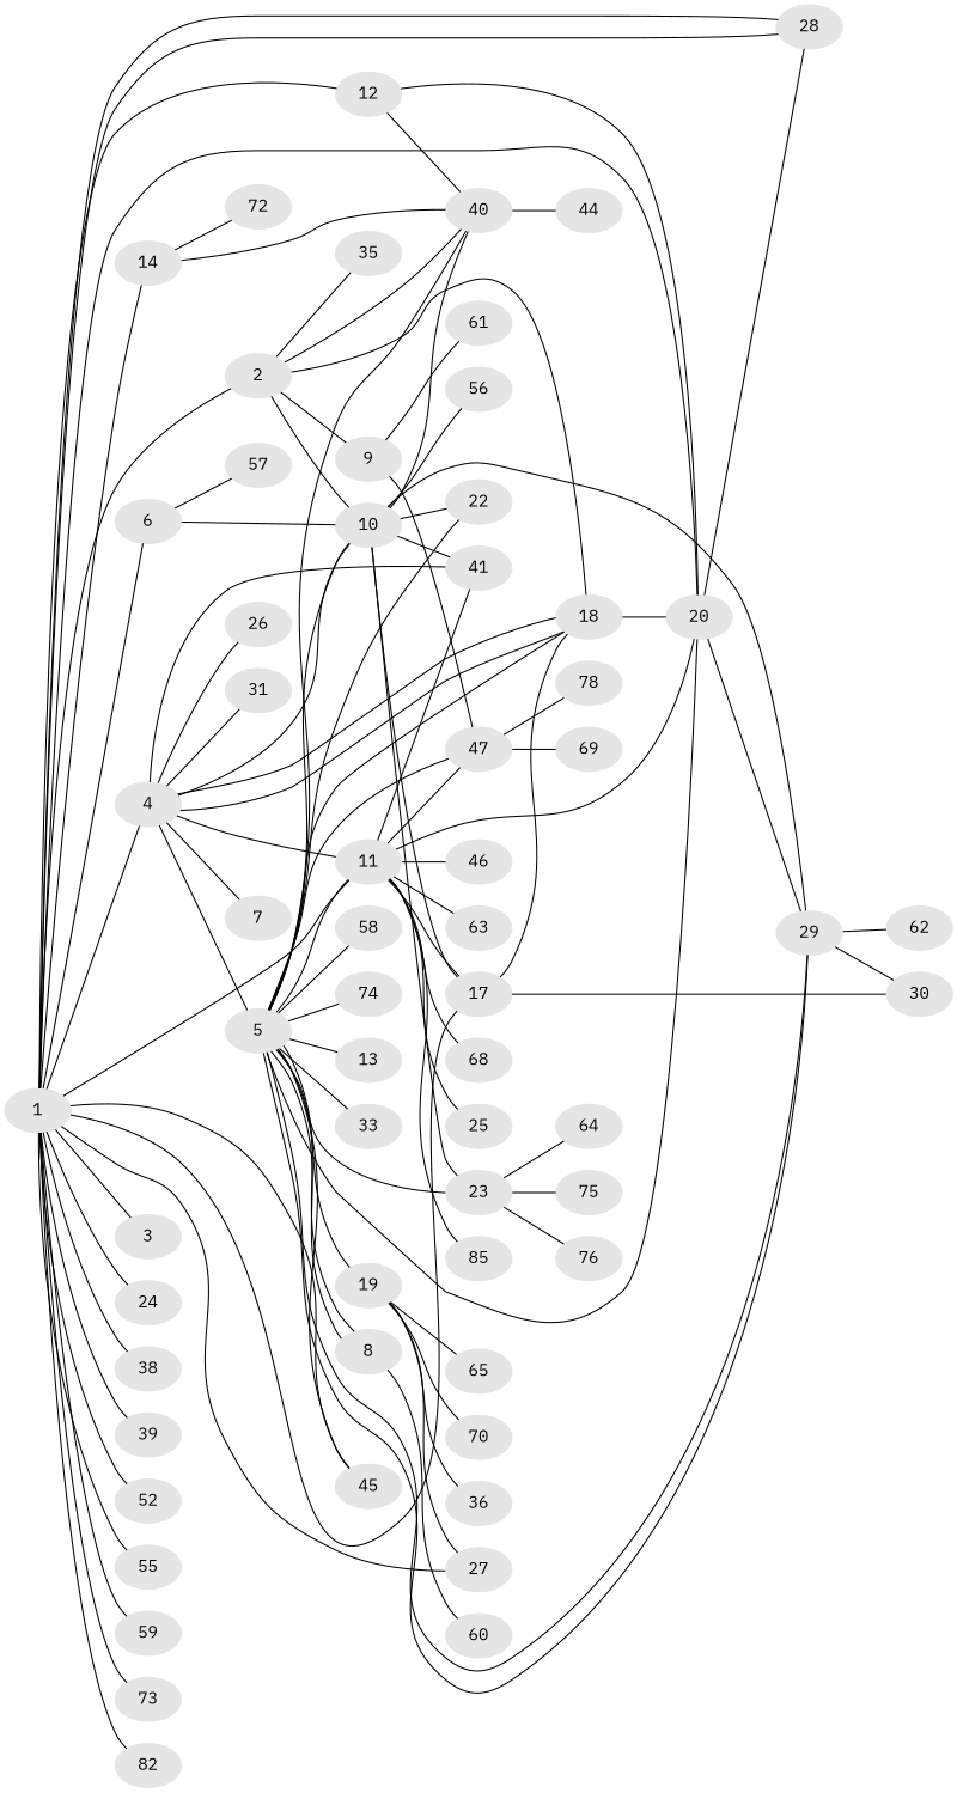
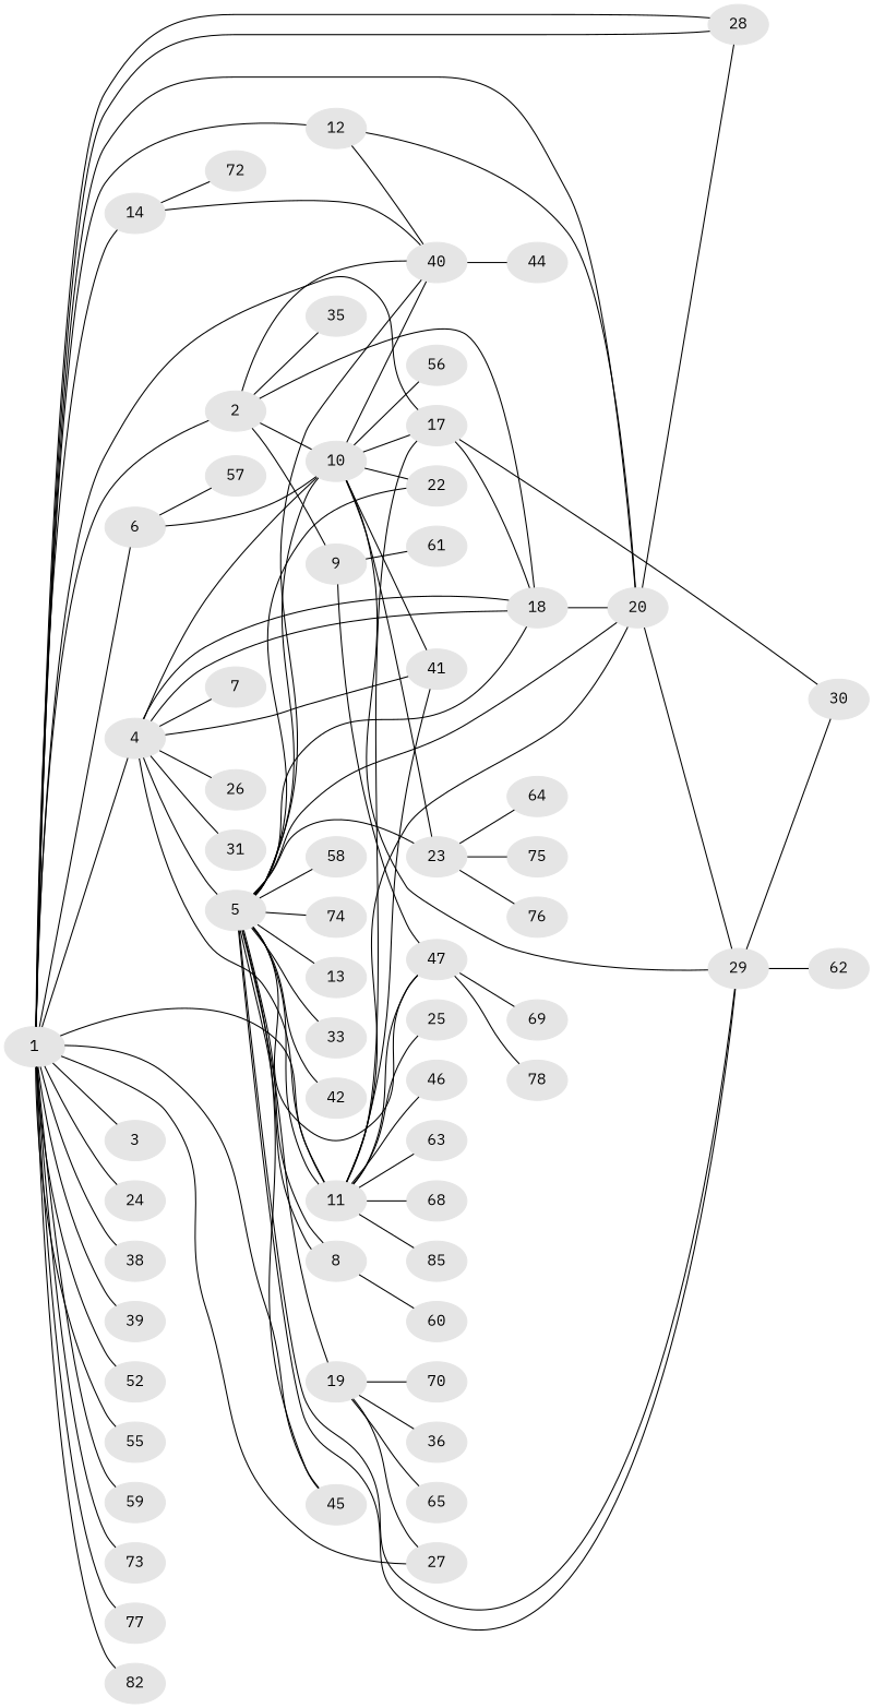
  graph {
    fontname="IBM Plex Mono"
    rankdir=LR
    node [color=gray90 fontname="IBM Plex Mono" style=filled]
    edge [fontname="IBM Plex Mono"]
    1 [super="+16"]
    2 [super="+83"]
    3
    4 [super="+15"]
    6 [super="+54"]
    11 [super="+34"]
    12 [super="+43"]
    14
    17 [super="+37"]
    20 [super="+84"]
    24
    27
    28 [super="+79"]
    38
    39
    45
    52
    55
    59
    73
+   77
    82
    40 [super="+50"]
    9
    10 [super="+48"]
    18
    35
    5 [super="+51"]
    7
    26
    31
    41 [super="+71"]
    57
    47 [super="+62"]
    25
    46
    63
    68
    n39 [label=85]
    72
    30 [super="+53"]
    29 [super="+32"]
    44
    61
    22
    23 [super="+49"]
    56
    8 [super="+21"]
    13
    19 [super="+67"]
    33
+   42
    58
    74
    60
    36
    65
    70
    64
    75
    76
    n62 [label=62]
    69
    78
    1 -- 2
    1 -- 3
    1 -- 4
    1 -- 6
    1 -- 11
    1 -- 12
    1 -- 14
    1 -- 17
    1 -- 20
    1 -- 24
    1 -- 27
    1 -- 28 [weight=2]
    1 -- 28
    1 -- 38
    1 -- 39
    1 -- 45
    1 -- 52
    1 -- 55
    1 -- 59
    1 -- 73
+   1 -- 77
    1 -- 82
    2 -- 40
    2 -- 9
    2 -- 10
    2 -- 18
    2 -- 35
    4 -- 11
    4 -- 10
    4 -- 18
    4 -- 18
    4 -- 5
    4 -- 7 [weight=2]
    4 -- 26
    4 -- 31
    4 -- 41
    6 -- 10
    6 -- 57
    11 -- 17 [weight=2]
    11 -- 20
    11 -- 41
    11 -- 47 [weight=2]
    11 -- 25
    11 -- 46
    11 -- 63
    11 -- 68
    11 -- n39
    12 -- 20
    12 -- 40
    14 -- 40
    14 -- 72
    17 -- 18
    17 -- 30
    20 -- 28
    20 -- 29
    40 -- 44
    9 -- 47
    9 -- 61
    10 -- 17
    10 -- 40
    10 -- 41
    10 -- 29
    10 -- 22
    10 -- 23
    10 -- 56
    18 -- 20
    5 -- 11
    5 -- 20
    5 -- 45
    5 -- 40 [weight=2]
    5 -- 10 [weight=2]
    5 -- 18
    5 -- 47
    5 -- 29
    5 -- 29
    5 -- 22
    5 -- 23
    5 -- 8
    5 -- 8
    5 -- 13
    5 -- 19
    5 -- 33
+   5 -- 42
    5 -- 58
    5 -- 74
    47 -- 69
    47 -- 78
    29 -- 30
    29 -- n62
    23 -- 64
    23 -- 75
    23 -- 76
    8 -- 60
    19 -- 27
    19 -- 36
    19 -- 65
    19 -- 70
  }
